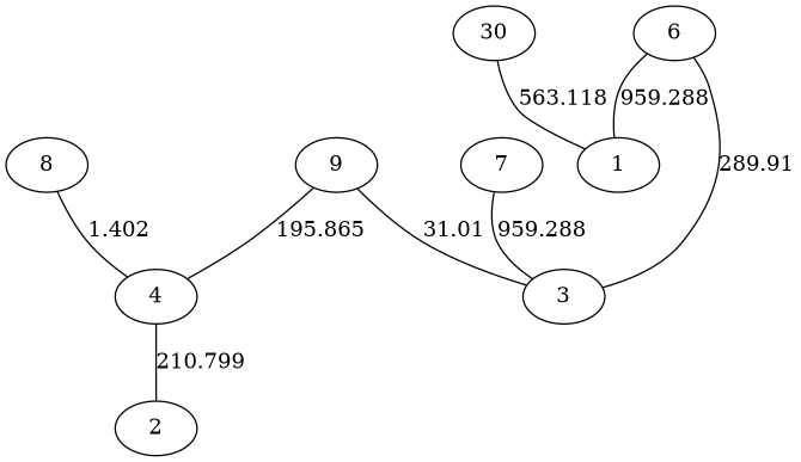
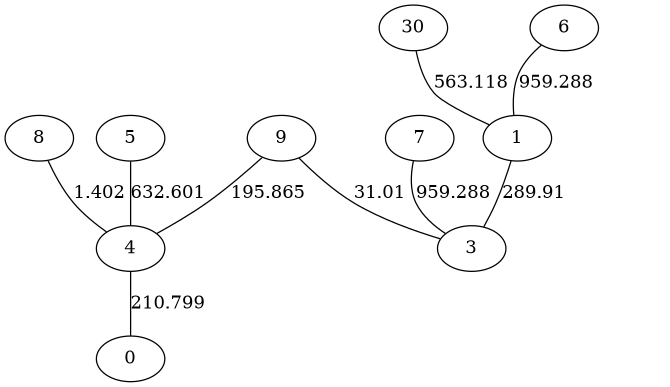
  graph {
    8
    4
-   2
+   2 [label=0]
    9
    3
    1
    n7 [label=30]
+   5
    6
    7
    8 -- 4 [label=1.402]
    4 -- 2 [label=210.799]
    9 -- 4 [label=195.865]
    9 -- 3 [label=31.01]
-   6 -- 3 [label=289.91]
+   1 -- 3 [label=289.91]
    n7 -- 1 [label=563.118]
+   5 -- 4 [label=632.601]
    6 -- 1 [label=959.288]
    7 -- 3 [label=959.288]
  }
